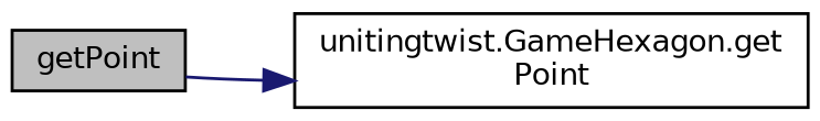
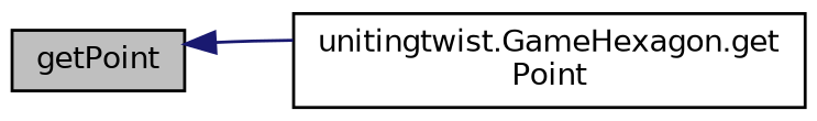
  digraph {
    rankdir=LR
    node [color=black fontname=Helvetica fontsize=10 shape=record style=filled]
    n1 [fillcolor=grey75 fontcolor=black height=0.2 label=getPoint width=0.4]
    n2 [fillcolor=white height=0.2 label="unitingtwist.GameHexagon.get\lPoint" width=0.4]
-   n1 -> n2 [color=midnightblue fontname=Helvetica fontsize=10 labelfontname=Helvetica labelfontsize=10 style=solid]
+   n2 -> n1 [color=midnightblue fontname=Helvetica fontsize=10 labelfontname=Helvetica labelfontsize=10 style=solid]
  }
